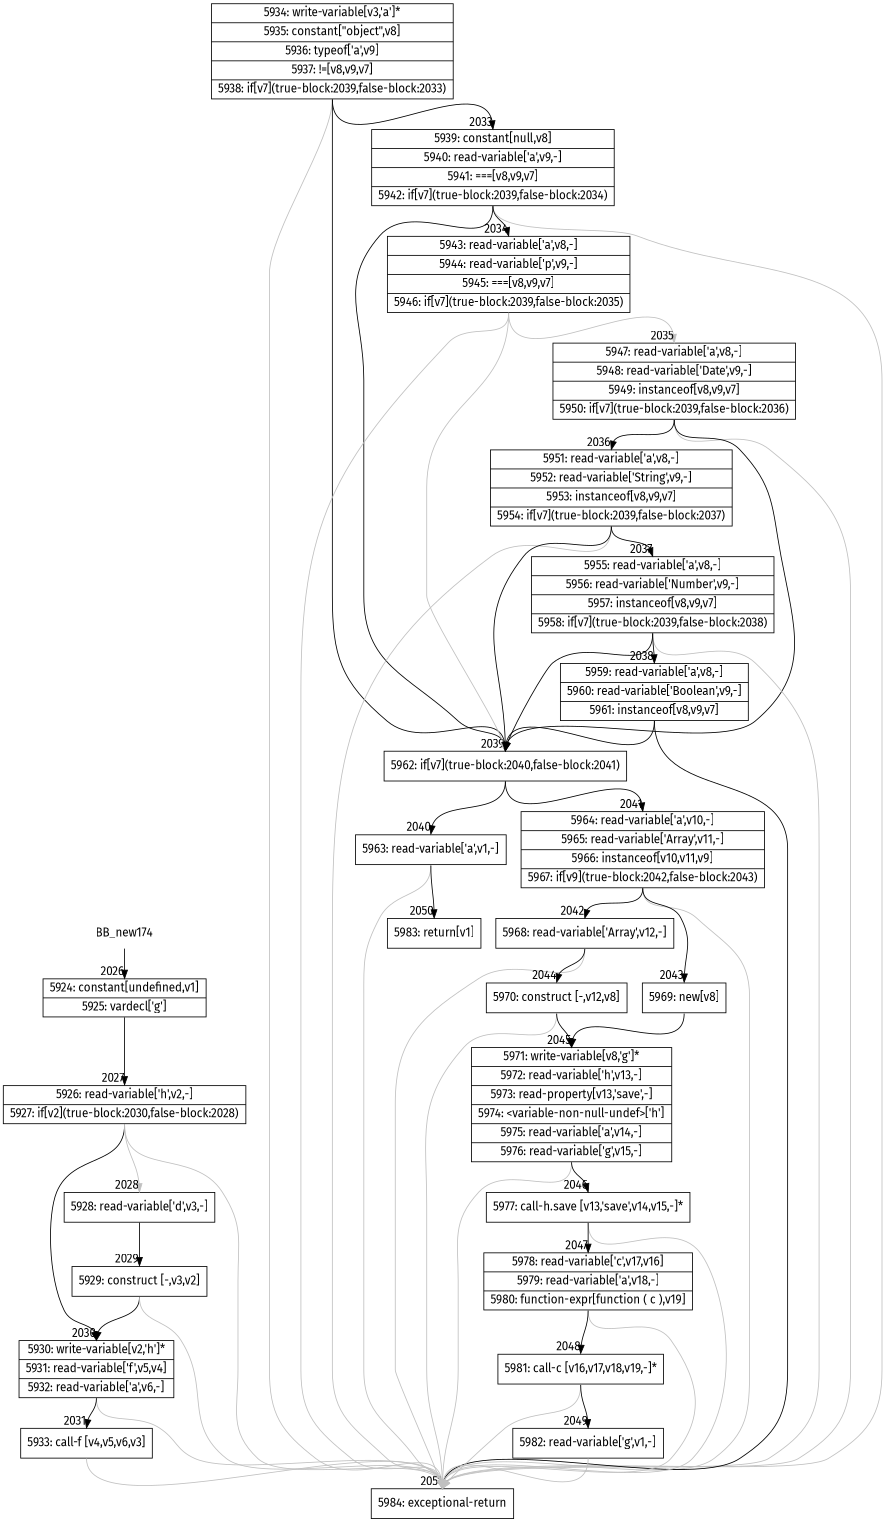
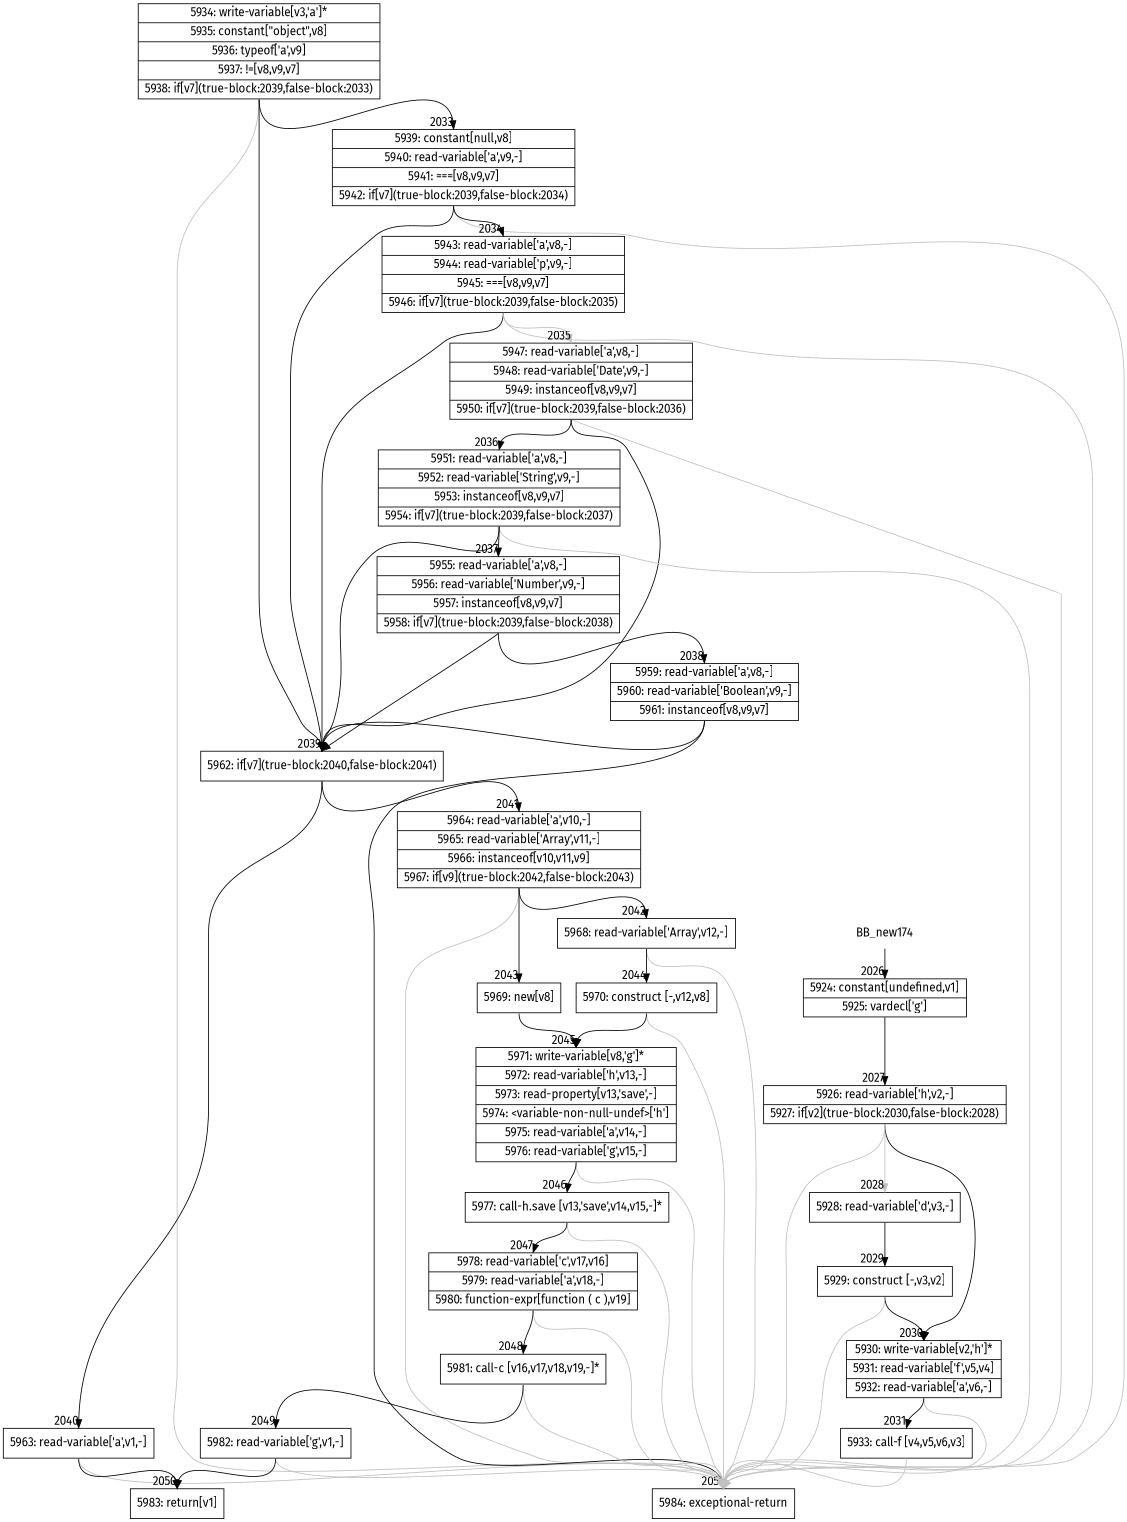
  digraph {
    fontname="Fira Sans"
    rankdir=TD
    node [fontname="Fira Sans" shape=record]
    edge [fontname="Fira Sans" headport=n tailport=s]
    n1 [label=BB_new174 shape=none]
    n2 [label="{5924: constant[undefined,v1]|5925: vardecl['g']}"]
    n3 [label="{5926: read-variable['h',v2,-]|5927: if[v2](true-block:2030,false-block:2028)}"]
    n4 [label="{5930: write-variable[v2,'h']*|5931: read-variable['f',v5,v4]|5932: read-variable['a',v6,-]}"]
    n5 [label="{5928: read-variable['d',v3,-]}"]
    n6 [label="{5984: exceptional-return}"]
    n7 [label="{5933: call-f [v4,v5,v6,v3]}"]
    n8 [label="{5929: construct [-,v3,v2]}"]
    n9 [label="{5934: write-variable[v3,'a']*|5935: constant[\"object\",v8]|5936: typeof['a',v9]|5937: !=[v8,v9,v7]|5938: if[v7](true-block:2039,false-block:2033)}"]
    n10 [label="{5962: if[v7](true-block:2040,false-block:2041)}"]
    n11 [label="{5939: constant[null,v8]|5940: read-variable['a',v9,-]|5941: ===[v8,v9,v7]|5942: if[v7](true-block:2039,false-block:2034)}"]
    n12 [label="{5963: read-variable['a',v1,-]}"]
    n13 [label="{5964: read-variable['a',v10,-]|5965: read-variable['Array',v11,-]|5966: instanceof[v10,v11,v9]|5967: if[v9](true-block:2042,false-block:2043)}"]
    n14 [label="{5943: read-variable['a',v8,-]|5944: read-variable['p',v9,-]|5945: ===[v8,v9,v7]|5946: if[v7](true-block:2039,false-block:2035)}"]
    n15 [label="{5983: return[v1]}"]
    n16 [label="{5968: read-variable['Array',v12,-]}"]
    n17 [label="{5969: new[v8]}"]
    n18 [label="{5947: read-variable['a',v8,-]|5948: read-variable['Date',v9,-]|5949: instanceof[v8,v9,v7]|5950: if[v7](true-block:2039,false-block:2036)}"]
    n19 [label="{5951: read-variable['a',v8,-]|5952: read-variable['String',v9,-]|5953: instanceof[v8,v9,v7]|5954: if[v7](true-block:2039,false-block:2037)}"]
    n20 [label="{5955: read-variable['a',v8,-]|5956: read-variable['Number',v9,-]|5957: instanceof[v8,v9,v7]|5958: if[v7](true-block:2039,false-block:2038)}"]
    n21 [label="{5959: read-variable['a',v8,-]|5960: read-variable['Boolean',v9,-]|5961: instanceof[v8,v9,v7]}"]
    n22 [label="{5970: construct [-,v12,v8]}"]
    n23 [label="{5971: write-variable[v8,'g']*|5972: read-variable['h',v13,-]|5973: read-property[v13,'save',-]|5974: \<variable-non-null-undef\>['h']|5975: read-variable['a',v14,-]|5976: read-variable['g',v15,-]}"]
    n24 [label="{5977: call-h.save [v13,'save',v14,v15,-]*}"]
    n25 [label="{5978: read-variable['c',v17,v16]|5979: read-variable['a',v18,-]|5980: function-expr[function ( c ),v19]}"]
    n26 [label="{5981: call-c [v16,v17,v18,v19,-]*}"]
    n27 [label="{5982: read-variable['g',v1,-]}"]
    n1 -> n2 [headlabel="    2026"]
    n2 -> n3 [headlabel="      2027"]
    n3 -> n4 [headlabel="      2030"]
    n3 -> n5 [color=gray headlabel="      2028"]
    n3 -> n6 [color=gray headlabel="      2051"]
    n4 -> n6 [color=gray]
    n4 -> n7 [headlabel="      2031"]
    n5 -> n8 [headlabel="      2029"]
    n7 -> n6 [color=gray]
    n8 -> n4
    n8 -> n6 [color=gray]
    n9 -> n6 [color=gray]
    n9 -> n10 [headlabel="      2039"]
    n9 -> n11 [headlabel="      2033"]
    n10 -> n12 [headlabel="      2040"]
    n10 -> n13 [headlabel="      2041"]
    n11 -> n6 [color=gray]
    n11 -> n10
    n11 -> n14 [headlabel="      2034"]
    n12 -> n6 [color=gray]
    n12 -> n15 [headlabel="      2050"]
    n13 -> n6 [color=gray]
    n13 -> n16 [headlabel="      2042"]
    n13 -> n17 [headlabel="      2043"]
    n14 -> n6 [color=gray]
-   n14 -> n10 [color=gray]
+   n14 -> n10
    n14 -> n18 [color=gray headlabel="      2035"]
    n16 -> n6 [color=gray]
    n16 -> n22 [headlabel="      2044"]
    n17 -> n23 [headlabel="      2045"]
    n18 -> n6 [color=gray]
    n18 -> n10
    n18 -> n19 [headlabel="      2036"]
    n19 -> n6 [color=gray]
    n19 -> n10
    n19 -> n20 [headlabel="      2037"]
-   n20 -> n6 [color=gray]
    n20 -> n10
    n20 -> n21 [headlabel="      2038"]
    n21 -> n6 [color=black]
    n21 -> n10
    n22 -> n6 [color=gray]
    n22 -> n23
    n23 -> n6 [color=gray]
    n23 -> n24 [headlabel="      2046"]
    n24 -> n6 [color=gray]
    n24 -> n25 [headlabel="      2047"]
    n25 -> n6 [color=gray]
    n25 -> n26 [headlabel="      2048"]
    n26 -> n6 [color=gray]
    n26 -> n27 [headlabel="      2049"]
    n27 -> n6 [color=gray]
+   n27 -> n15
  }
